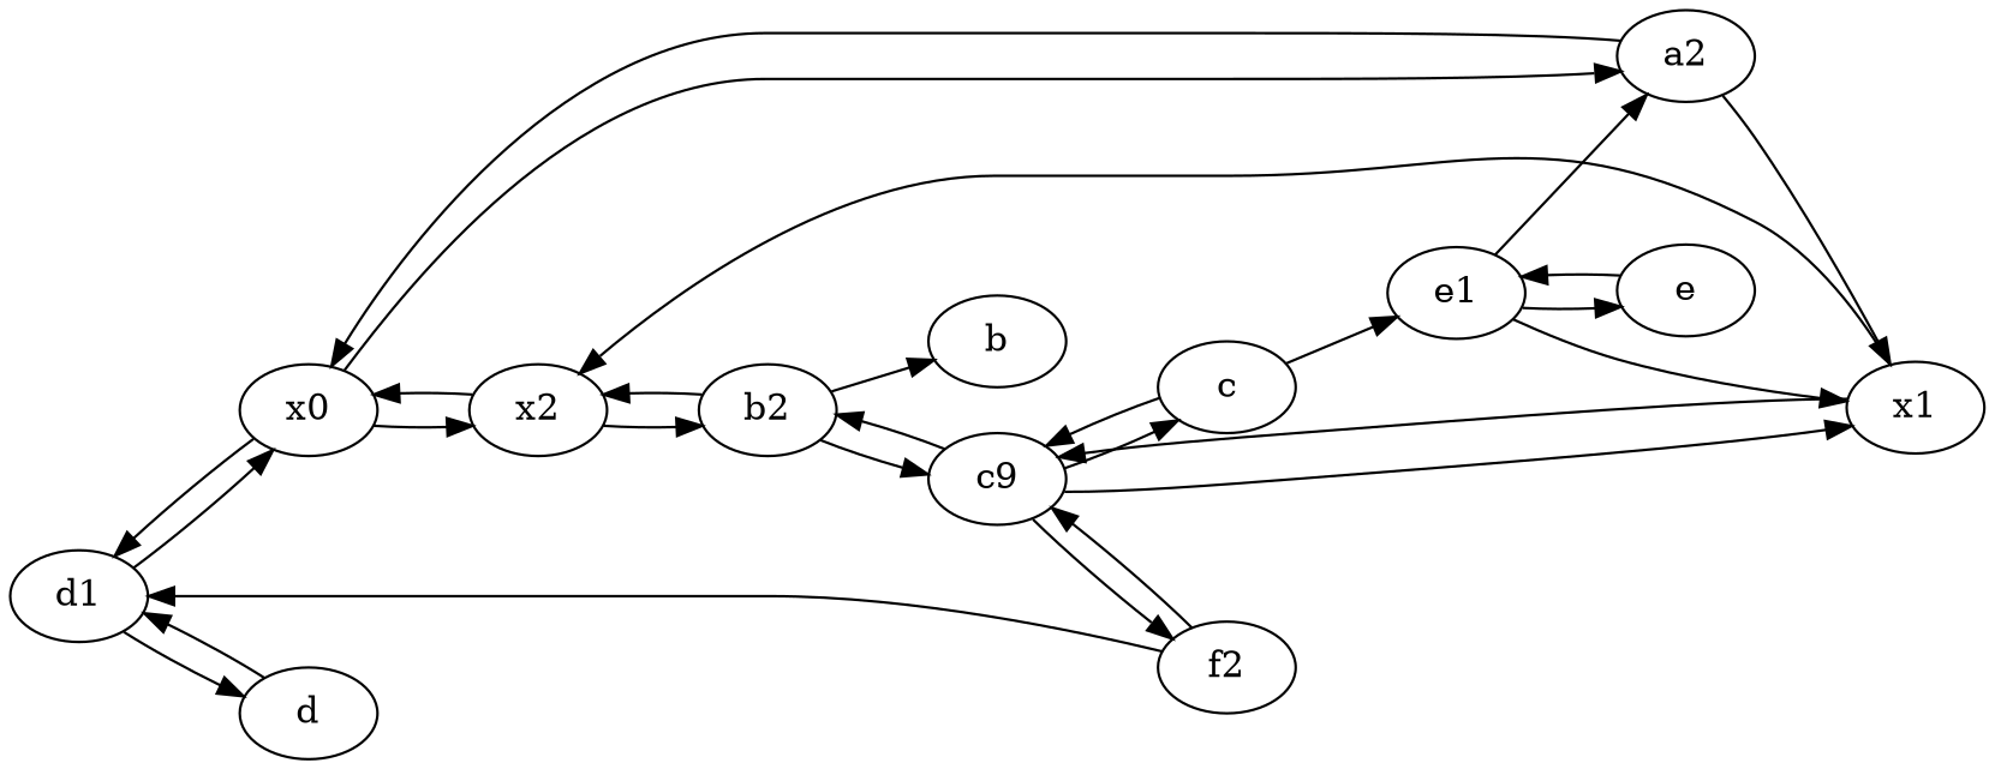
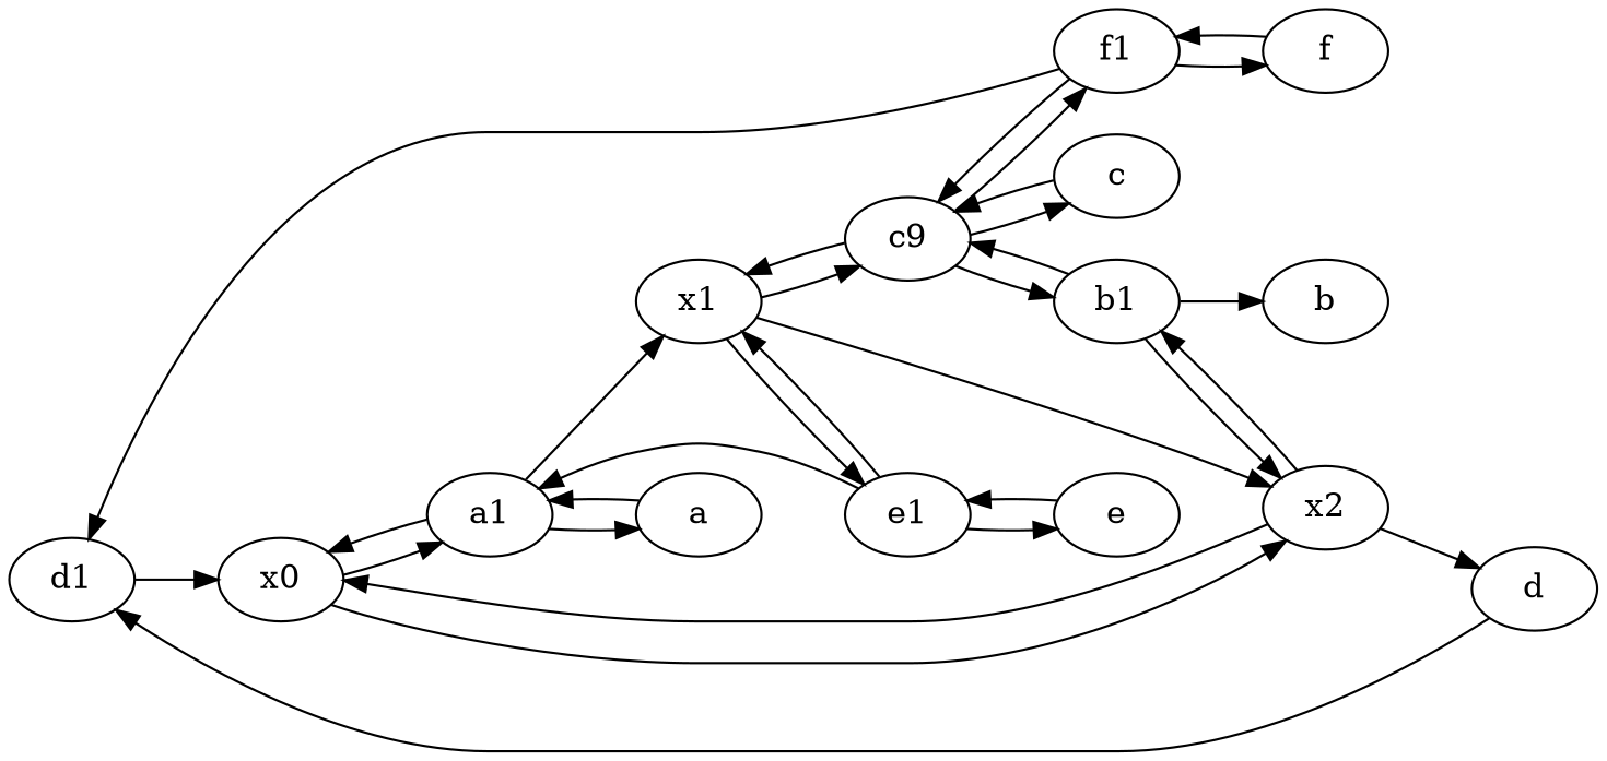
  digraph {
    rankdir=LR
    d1
    x0
    d
-   f1 [label=f2]
+   f1
+   f
    n6 [label=c9]
-   a1 [label=a2]
+   a1
    x2
    x1
-   b1 [label=b2]
+   b1
    c
+   a
    e
    e1
    b
    d1 -> x0
-   d1 -> d
-   x0 -> d1
+   x2 -> d
    x0 -> a1
    x0 -> x2
    d -> d1
    f1 -> d1
+   f1 -> f
    f1 -> n6
+   f -> f1
    n6 -> f1
    n6 -> x1
    n6 -> b1
    n6 -> c
    a1 -> x0
    a1 -> x1
+   a1 -> a
    x2 -> x0
    x2 -> b1
    x1 -> n6
    x1 -> x2
-   c -> e1
+   x1 -> e1
    b1 -> n6
    b1 -> x2
    b1 -> b
    c -> n6
+   a -> a1
    e -> e1
    e1 -> a1
    e1 -> x1
    e1 -> e
  }
